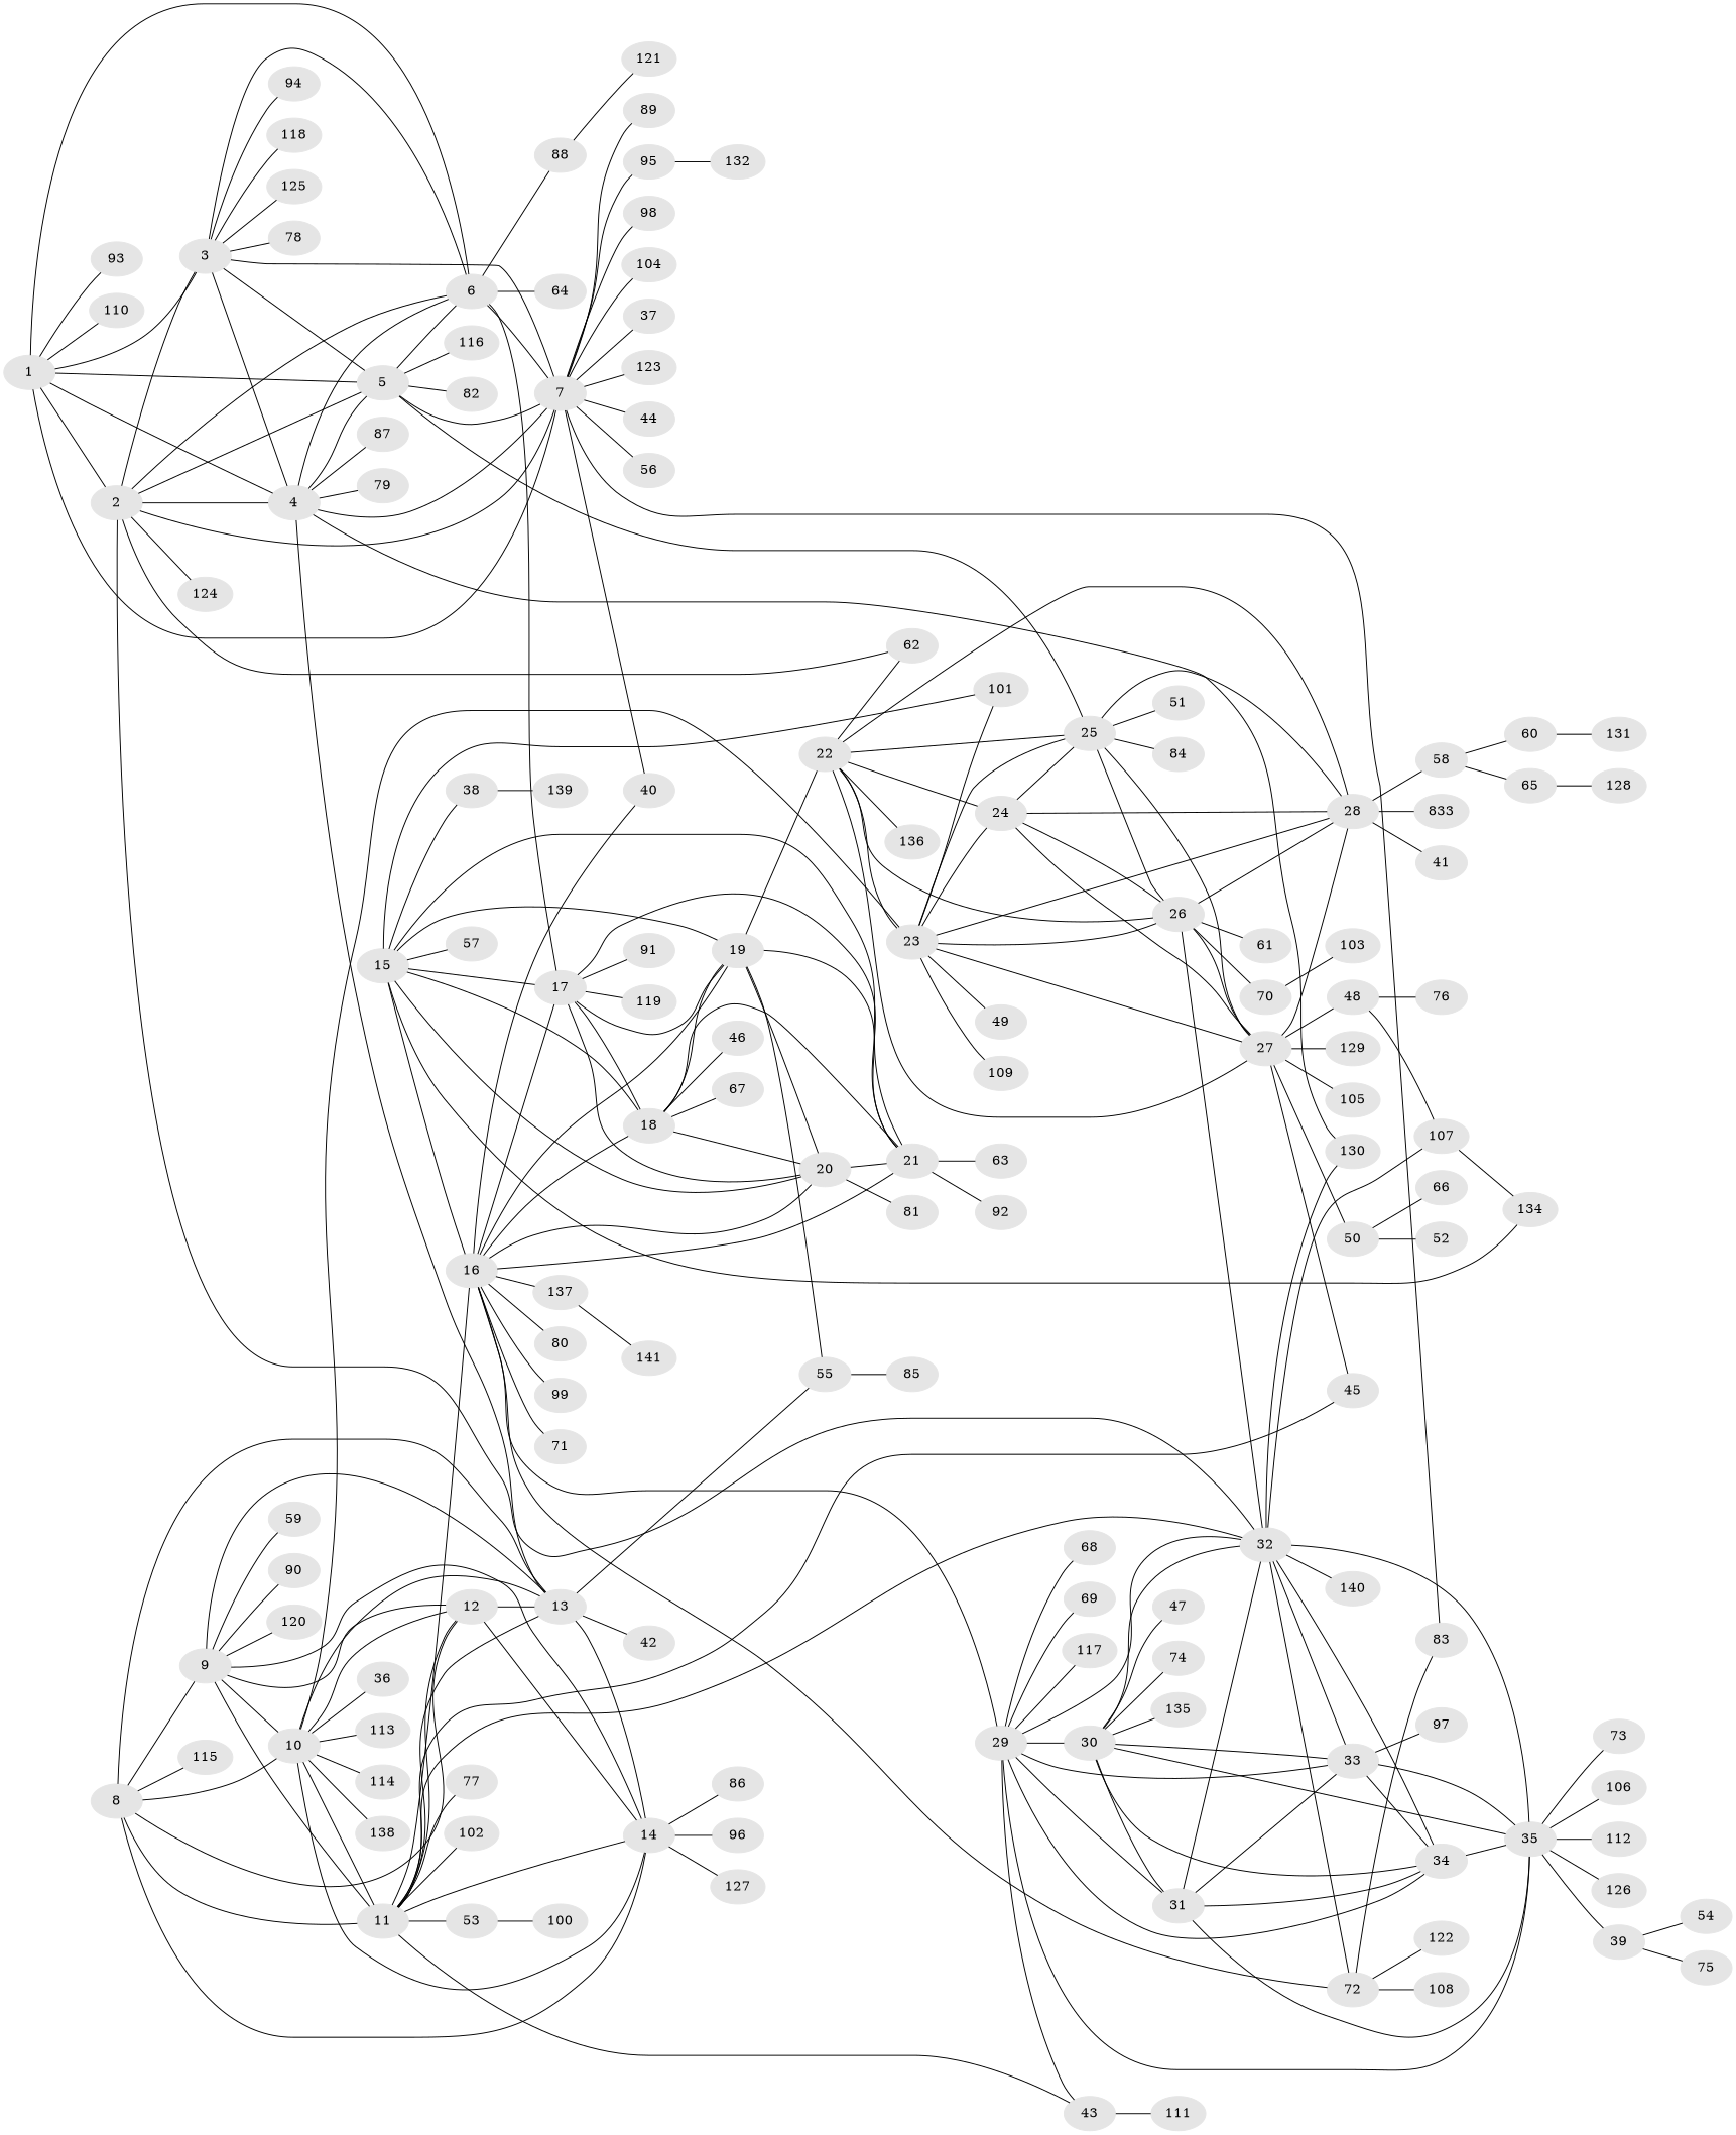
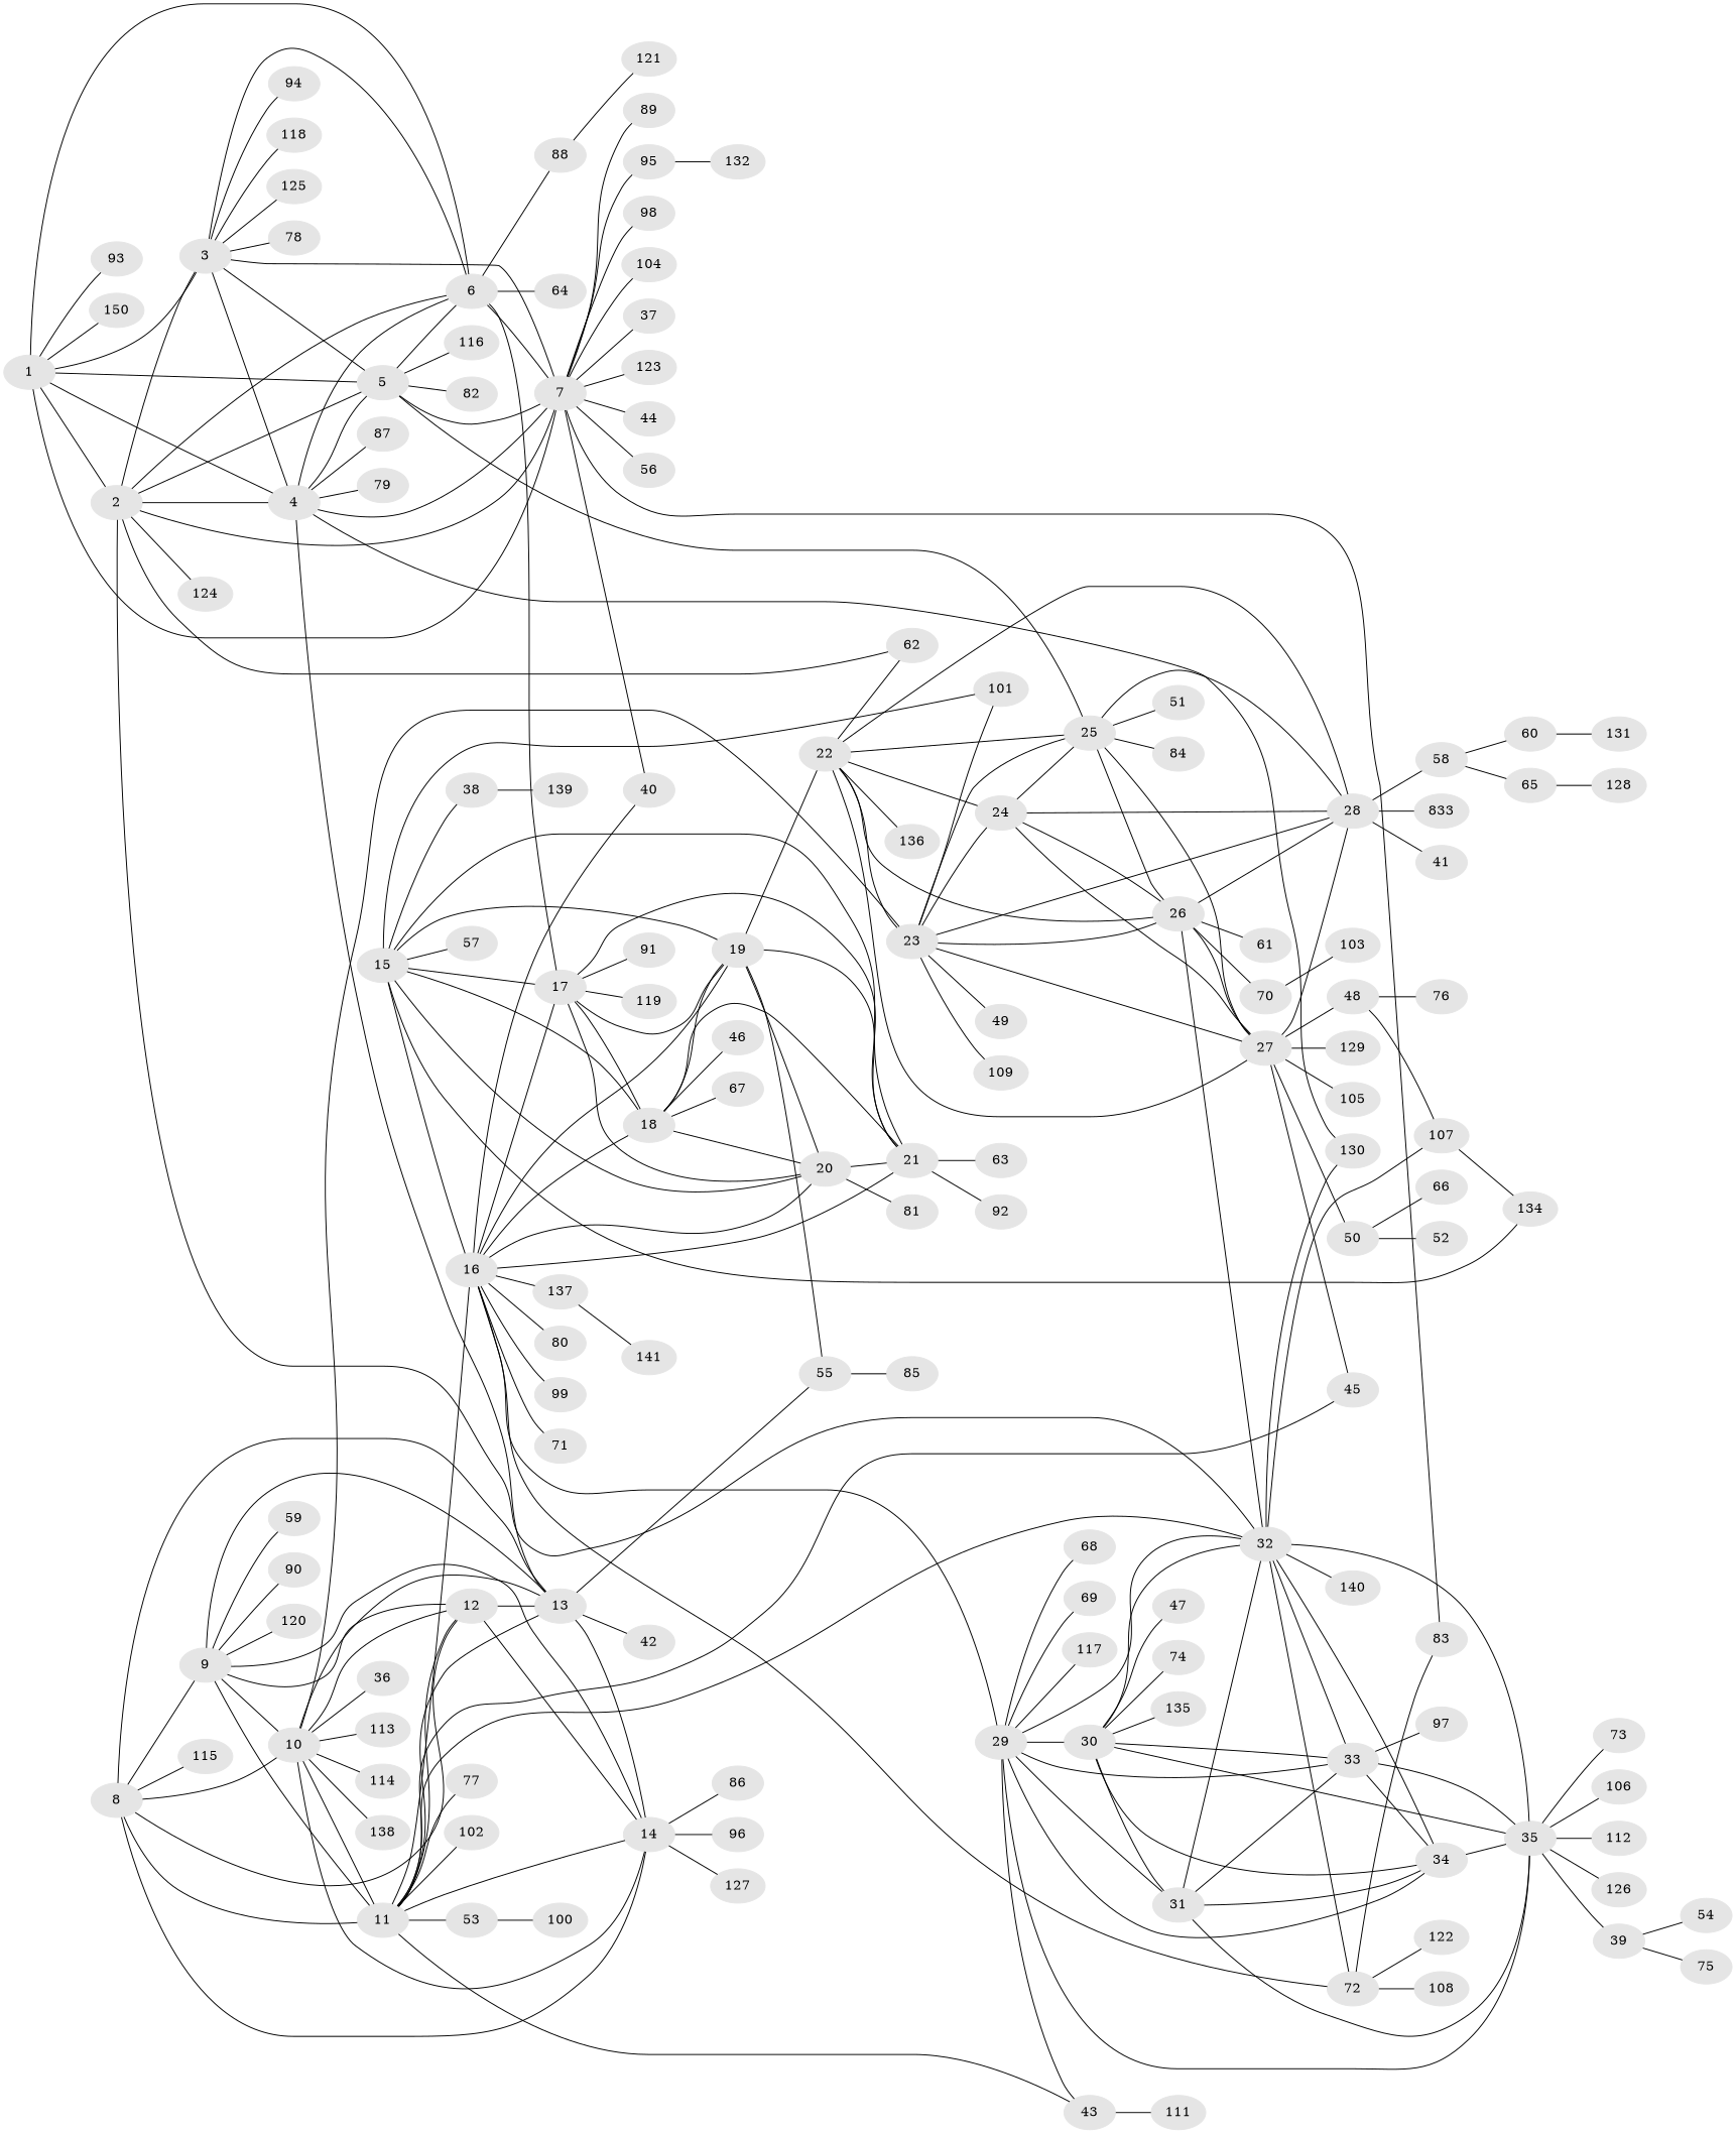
  graph {
    rankdir=LR
    node [color=gray90 style=filled]
    1
    2
    3
    4
    5
    6
    7
    93
-   110
+   110 [label=150]
    32
    62
    124
    78
    94
    118
    125
    13
    79
    87
    130
    25
    82
    116
    17
    64
    88
    37
    40
    44
    56
    83
    89
    95
    98
    104
    123
    72
    33
    34
    35
    107
    140
    14
    42
    55
    26
    27
    28
    51
    84
    18
    19
    20
    21
    91
    119
    121
    132
    8
    9
    10
    11
    12
    115
    59
    90
    120
    23
    36
    113
    114
    138
    16
    43
    45
    53
    77
    102
    86
    96
    127
    101
    24
    49
    109
    29
    71
    80
    99
    137
    111
    100
    85
    15
    38
    57
    134
    46
    67
    22
    81
    63
    92
    139
    30
    31
    68
    69
    117
    108
    122
    141
    136
    61
    70
    48
    50
    105
    129
    41
    58
    n122 [label=833]
    103
    76
    52
    66
    60
    65
    47
    74
    135
    97
    39
    73
    106
    112
    126
    54
    75
    131
    128
    1 -- 2
    1 -- 3
    1 -- 4
    1 -- 5
    1 -- 6
    1 -- 7
    1 -- 93
    1 -- 110
    2 -- 3
    2 -- 4
    2 -- 5
    2 -- 6
    2 -- 7
    2 -- 32
    2 -- 62
    2 -- 124
    3 -- 4
    3 -- 5
    3 -- 6
    3 -- 7
    3 -- 78
    3 -- 94
    3 -- 118
    3 -- 125
    4 -- 5
    4 -- 6
    4 -- 7
    4 -- 13
    4 -- 79
    4 -- 87
    4 -- 130
    5 -- 6
    5 -- 7
    5 -- 25
    5 -- 82
    5 -- 116
    6 -- 7
    6 -- 17
    6 -- 64
    6 -- 88
    7 -- 37
    7 -- 40
    7 -- 44
    7 -- 56
    7 -- 83
    7 -- 89
    7 -- 95
    7 -- 98
    7 -- 104
    7 -- 123
    32 -- 130
    32 -- 72
    32 -- 33
    32 -- 34
    32 -- 35
    32 -- 107
    32 -- 140
    13 -- 14
    13 -- 42
    13 -- 55
    25 -- 26
    25 -- 27
    25 -- 28
    25 -- 51
    25 -- 84
    17 -- 18
    17 -- 19
    17 -- 20
    17 -- 21
    17 -- 91
    17 -- 119
    88 -- 121
    95 -- 132
    72 -- 83
    72 -- 108
    72 -- 122
    33 -- 34
    33 -- 35
    33 -- 97
    34 -- 35
    35 -- 39
    35 -- 73
    35 -- 106
    35 -- 112
    35 -- 126
    107 -- 134
    14 -- 86
    14 -- 96
    14 -- 127
    55 -- 85
    26 -- 32
    26 -- 27
    26 -- 28
    26 -- 61
    26 -- 70
    27 -- 28
    27 -- 45
    27 -- 48
    27 -- 50
    27 -- 105
    27 -- 129
    28 -- 41
    28 -- 58
    28 -- n122
    18 -- 19
    18 -- 20
    18 -- 21
    18 -- 46
    18 -- 67
    19 -- 55
    19 -- 20
    19 -- 21
    19 -- 22
    20 -- 21
    20 -- 81
    21 -- 63
    21 -- 92
    8 -- 13
    8 -- 14
    8 -- 9
    8 -- 10
    8 -- 11
    8 -- 12
    8 -- 115
    9 -- 13
    9 -- 14
    9 -- 10
    9 -- 11
    9 -- 12
    9 -- 59
    9 -- 90
    9 -- 120
    10 -- 13
    10 -- 14
    10 -- 11
    10 -- 12
    10 -- 23
    10 -- 36
    10 -- 113
    10 -- 114
    10 -- 138
    11 -- 32
    11 -- 13
    11 -- 14
    11 -- 12
    11 -- 16
    11 -- 43
    11 -- 45
    11 -- 53
    11 -- 77
    11 -- 102
    12 -- 13
    12 -- 14
    23 -- 25
    23 -- 26
    23 -- 27
    23 -- 28
    23 -- 101
    23 -- 24
    23 -- 49
    23 -- 109
    16 -- 17
    16 -- 40
    16 -- 72
    16 -- 18
    16 -- 19
    16 -- 20
    16 -- 21
    16 -- 29
    16 -- 71
    16 -- 80
    16 -- 99
    16 -- 137
    43 -- 111
    53 -- 100
    24 -- 25
    24 -- 26
    24 -- 27
    24 -- 28
    29 -- 32
    29 -- 33
    29 -- 34
    29 -- 35
    29 -- 43
    29 -- 30
    29 -- 31
    29 -- 68
    29 -- 69
    29 -- 117
    137 -- 141
    15 -- 17
    15 -- 18
    15 -- 19
    15 -- 20
    15 -- 21
    15 -- 16
    15 -- 101
    15 -- 38
    15 -- 57
    15 -- 134
    38 -- 139
    22 -- 62
    22 -- 25
    22 -- 26
    22 -- 27
    22 -- 28
    22 -- 23
    22 -- 24
    22 -- 136
    30 -- 32
    30 -- 33
    30 -- 34
    30 -- 35
    30 -- 31
    30 -- 47
    30 -- 74
    30 -- 135
    31 -- 32
    31 -- 33
    31 -- 34
    31 -- 35
    70 -- 103
    48 -- 107
    48 -- 76
    50 -- 52
    50 -- 66
    58 -- 60
    58 -- 65
    60 -- 131
    65 -- 128
    39 -- 54
    39 -- 75
  }
